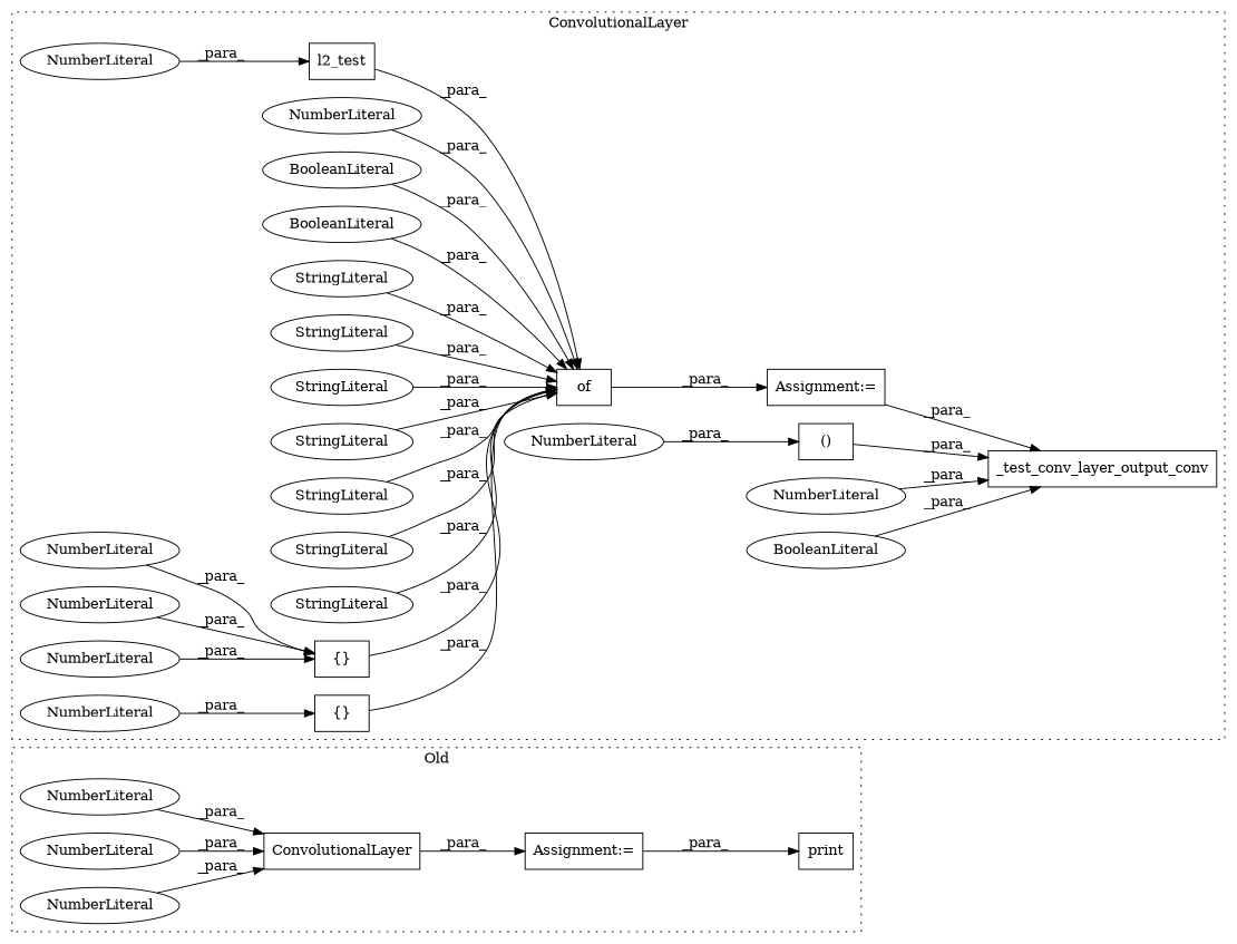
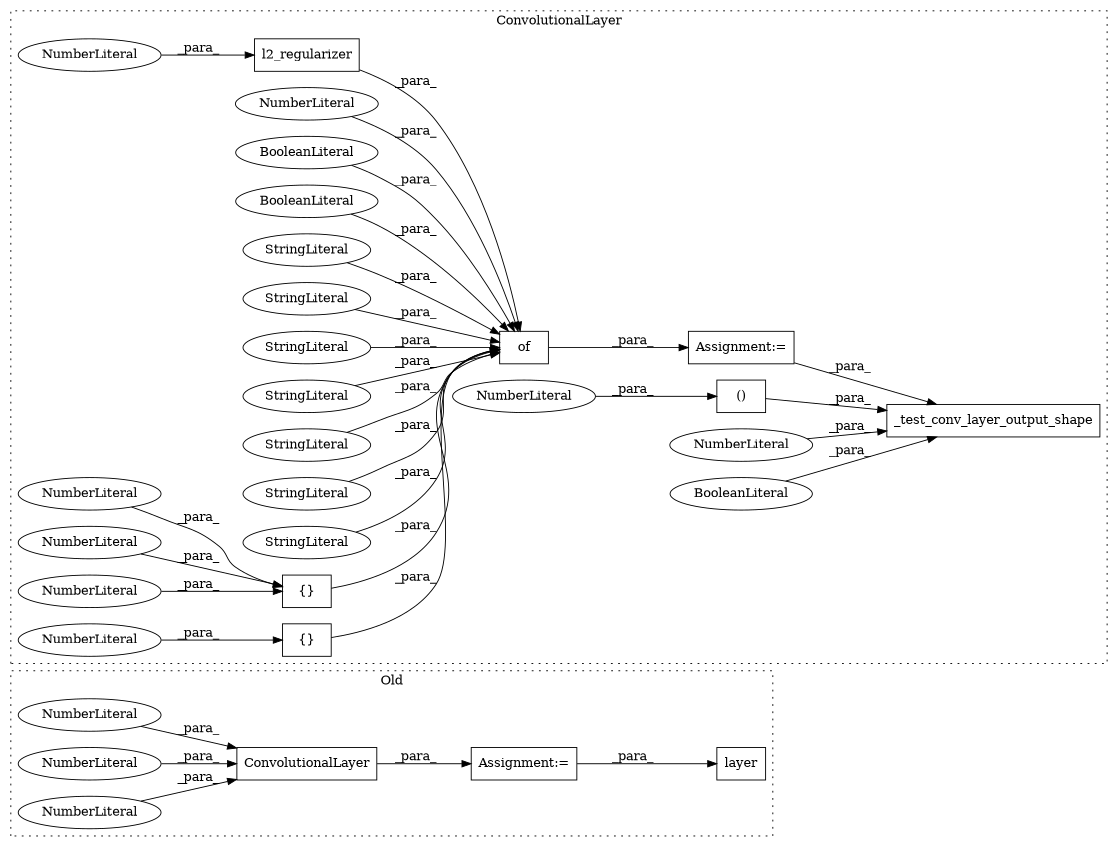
  digraph {
    rankdir=LR
    node [a=34 l=1 shape=ellipse]
-   n1 [a=32 l="6,1" label=print s="5275,5289" shape=box]
+   n1 [a=32 l="6,1" label=layer s="5275,5289" shape=box]
    n2 [a=7 label="Assignment:=" s=5152 shape=box]
    n3 [a=32 l="19,1" label=ConvolutionalLayer s="5153,5230" shape=box]
    n4 [label=NumberLiteral s=5177]
    n5 [l=2 label=NumberLiteral s=5172]
    n6 [label=NumberLiteral s=5175]
-   n7 [a=32 l="15,1" label=l2_test s="6018,6036" shape=box]
+   n7 [a=32 l="15,1" label=l2_regularizer s="6018,6036" shape=box]
    n8 [l=3 label=NumberLiteral s=6033]
    n9 [a=32 l="3,1" label=of s="5808,6037" shape=box]
    n10 [l=2 label=NumberLiteral s=5827]
    n11 [a=4 l="1,1" label="{}" s="5879,5885" shape=box]
    n12 [label=NumberLiteral s=5882]
    n13 [label=NumberLiteral s=5884]
    n14 [a=9 l=5 label=BooleanLiteral s=5899]
    n15 [a=9 l=4 label=BooleanLiteral s=5915]
    n16 [a=45 l=7 label=StringLiteral s=5932]
    n17 [a=7 label="Assignment:=" s=5803 shape=box]
    n18 [a=45 l=13 label=StringLiteral s=5830]
    n19 [a=45 l=11 label=StringLiteral s=5887]
    n20 [a=45 l=9 label=StringLiteral s=5905]
    n21 [a=45 l=15 label=StringLiteral s=5811]
    n22 [a=45 l=11 label=StringLiteral s=5920]
    n23 [a=45 l=15 label=StringLiteral s=5989]
    n24 [a=4 l="1,1" label="{}" s="5853,5859" shape=box]
    n25 [label=NumberLiteral s=5880]
    n26 [label=NumberLiteral s=5858]
-   n27 [a=32 l="30,1" label=_test_conv_layer_output_conv s="6049,6164" shape=box]
+   n27 [a=32 l="30,1" label=_test_conv_layer_output_shape s="6049,6164" shape=box]
    n28 [a=106 l=60 label="()" s=6098 shape=box]
    n29 [l=2 label=NumberLiteral s=6112]
    n30 [label=NumberLiteral s=6079]
    n31 [a=9 l=4 label=BooleanLiteral s=6160]
    subgraph cluster_1 {
      label=Old
      style=dotted
      n1
      n2
      n3
      n4
      n5
      n6
    }
    subgraph cluster_2 {
      label=ConvolutionalLayer
      style=dotted
      n7
      n8
      n9
      n10
      n11
      n12
      n13
      n14
      n15
      n16
      n17
      n18
      n19
      n20
      n21
      n22
      n23
      n24
      n25
      n26
      n27
      n28
      n29
      n30
      n31
    }
    n2 -> n1 [label=_para_]
    n3 -> n2 [label=_para_]
    n4 -> n3 [label=_para_]
    n5 -> n3 [label=_para_]
    n6 -> n3 [label=_para_]
    n7 -> n9 [label=_para_]
    n8 -> n7 [label=_para_]
    n9 -> n17 [label=_para_]
    n10 -> n9 [label=_para_]
    n11 -> n9 [label=_para_]
    n12 -> n11 [label=_para_]
    n13 -> n11 [label=_para_]
    n14 -> n9 [label=_para_]
    n15 -> n9 [label=_para_]
    n16 -> n9 [label=_para_]
    n17 -> n27 [label=_para_]
    n18 -> n9 [label=_para_]
    n19 -> n9 [label=_para_]
    n20 -> n9 [label=_para_]
    n21 -> n9 [label=_para_]
    n22 -> n9 [label=_para_]
    n23 -> n9 [label=_para_]
    n24 -> n9 [label=_para_]
    n25 -> n11 [label=_para_]
    n26 -> n24 [label=_para_]
    n28 -> n27 [label=_para_]
    n29 -> n28 [label=_para_]
    n30 -> n27 [label=_para_]
    n31 -> n27 [label=_para_]
  }
